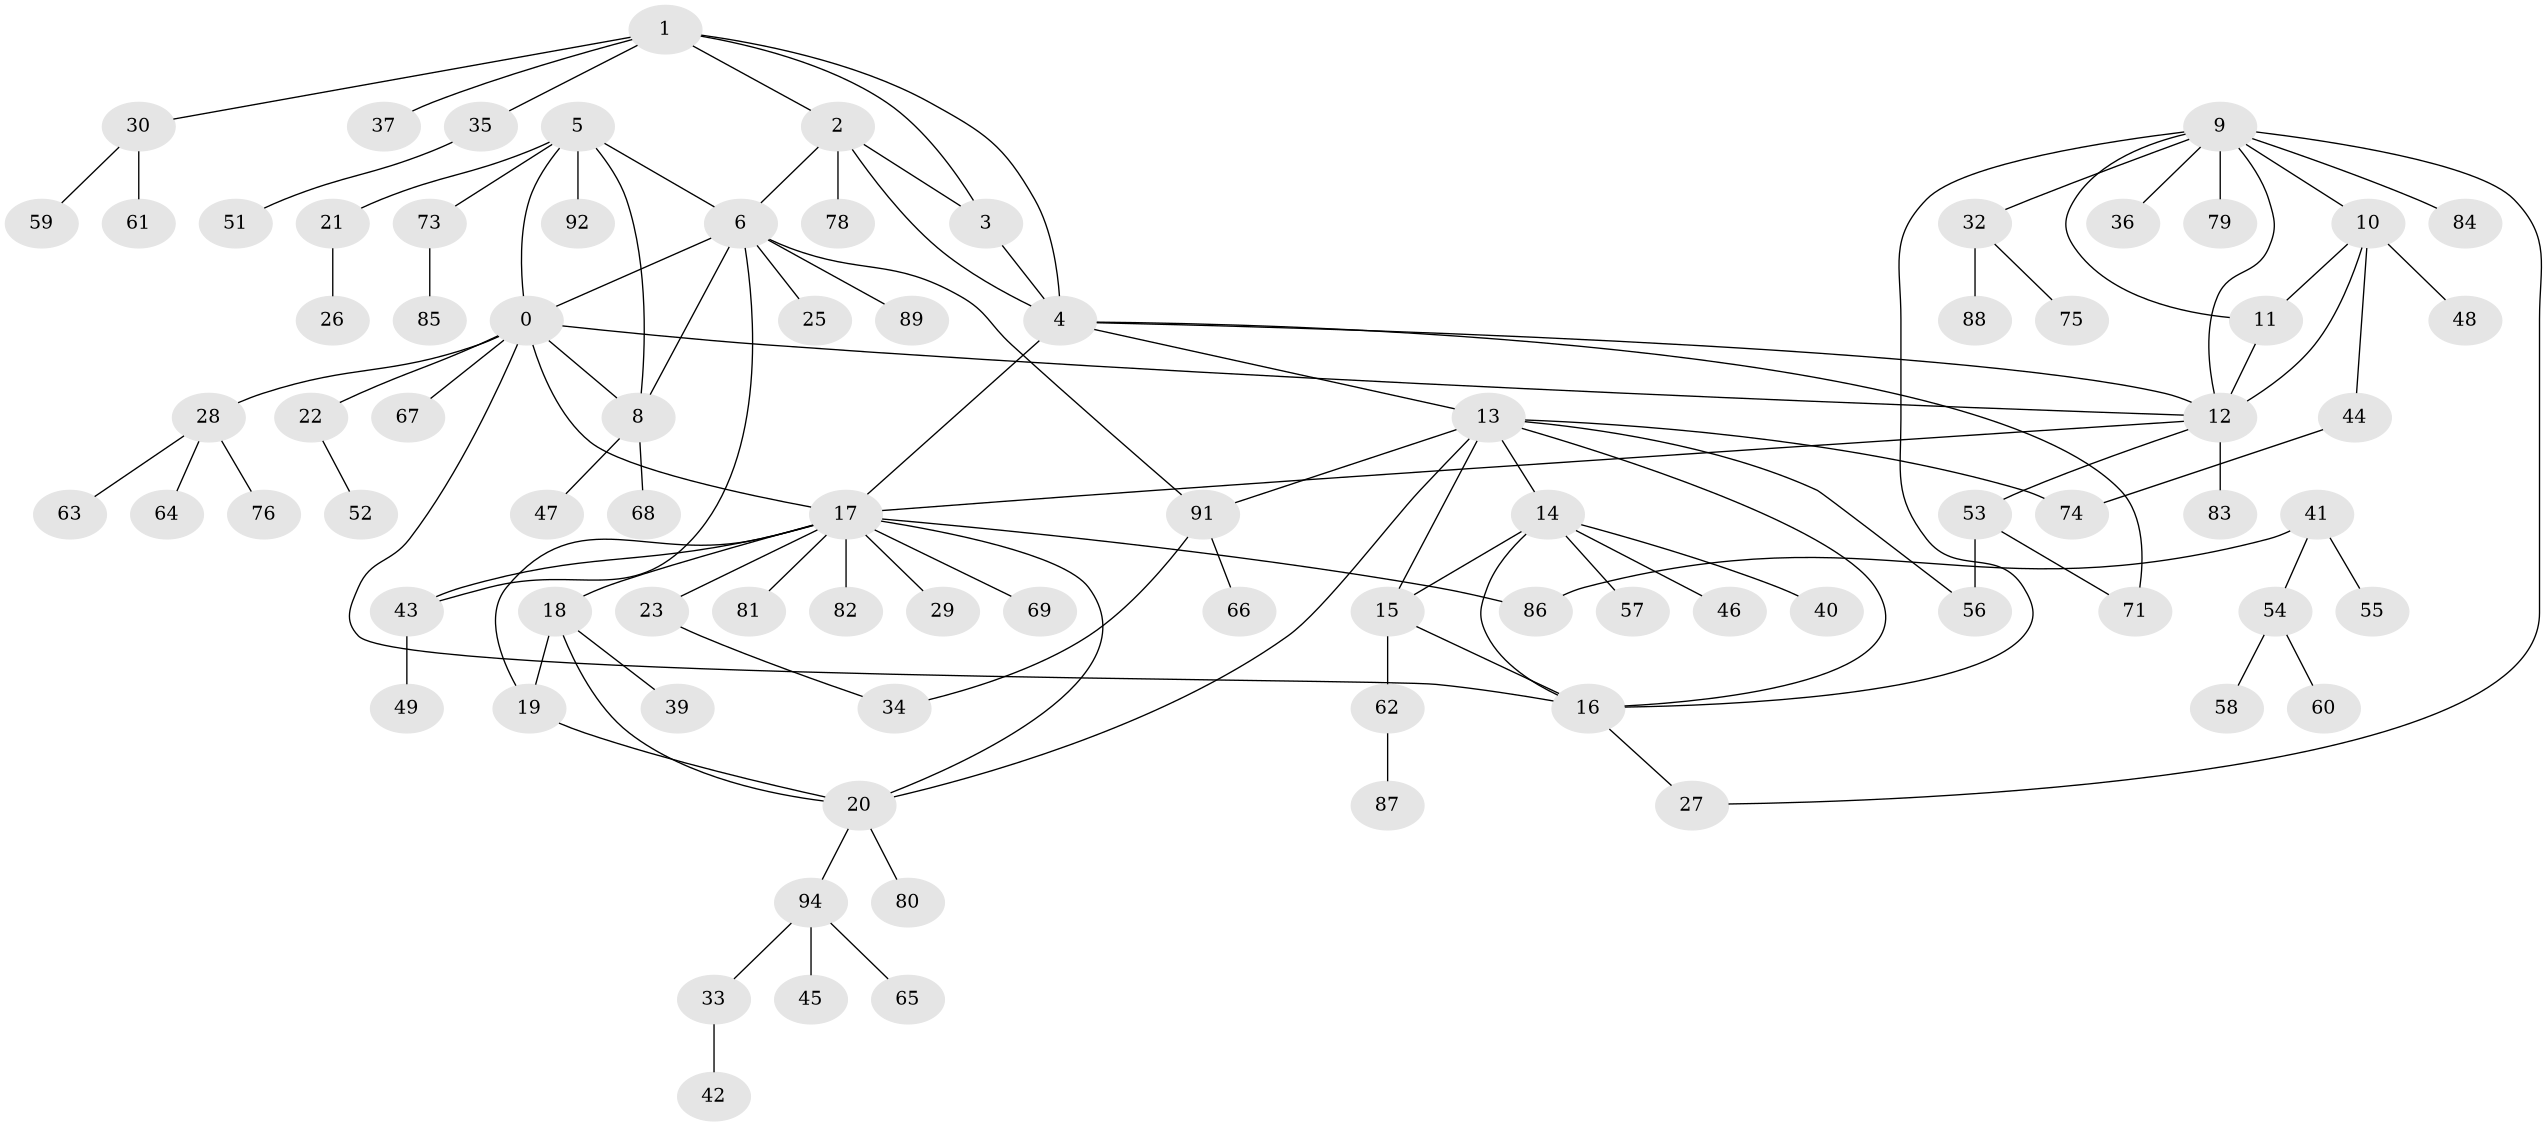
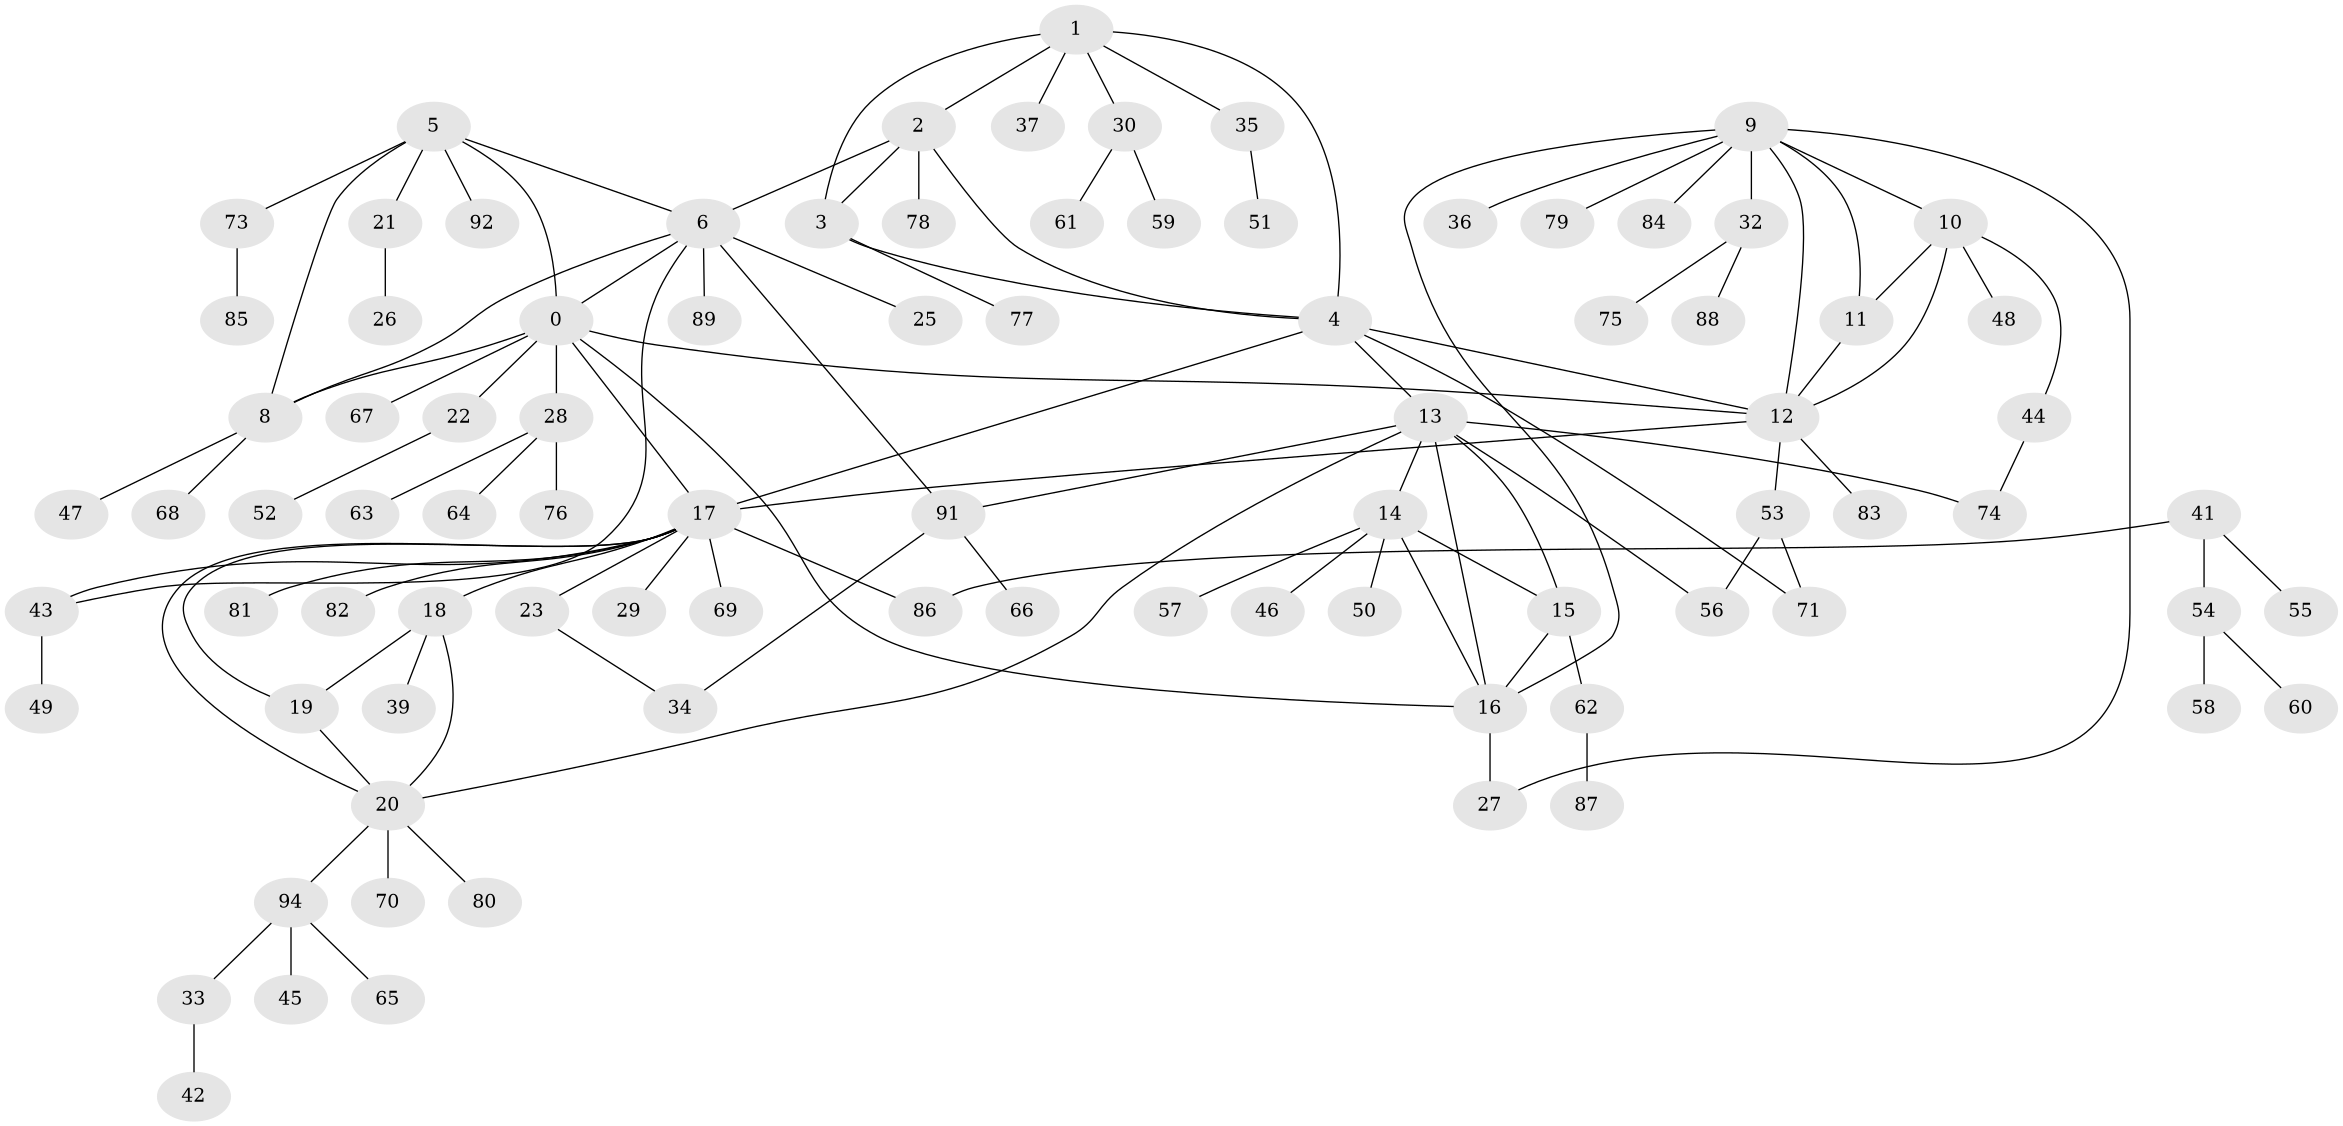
  graph {
    node [color=gray90 style=filled]
    1
    2
    3
    4
    30
    35
    37
    6
    78
+   77
    12
    13
    17
    71
    59
    61
    51
    n18 [label=0]
    8
    25
    n21 [label=91]
    43
    89
    53
    83
    16
    14
    15
    20
    56
    74
    18
    19
    23
    29
    69
    81
    82
    86
    5
    21
    n42 [label=92]
    73
    22
    28
    67
    47
    68
    26
    85
    34
    66
    49
    27
    52
    63
    64
    76
    9
    10
    11
    32
    36
    79
    84
    44
    48
    75
    88
    46
-   50 [label=40]
+   50
    57
    62
    n74 [label=94]
+   70
    80
    87
    39
    33
    45
    65
    42
    41
    54
    55
    58
    60
    1 -- 2
    1 -- 3
    1 -- 4
    1 -- 30
    1 -- 35
    1 -- 37
    2 -- 3
    2 -- 4
    2 -- 6
    2 -- 78
    3 -- 4
+   3 -- 77
    4 -- 12
    4 -- 13
    4 -- 17
    4 -- 71
    30 -- 59
    30 -- 61
    35 -- 51
    6 -- n18
    6 -- 8
    6 -- 25
    6 -- n21
    6 -- 43
    6 -- 89
    12 -- 17
    12 -- 53
    12 -- 83
    13 -- n21
    13 -- 16
    13 -- 14
    13 -- 15
    13 -- 20
    13 -- 56
    13 -- 74
    17 -- 43
    17 -- 20
    17 -- 18
    17 -- 19
    17 -- 23
    17 -- 29
    17 -- 69
    17 -- 81
    17 -- 82
    17 -- 86
    n18 -- 12
    n18 -- 17
    n18 -- 8
    n18 -- 16
    n18 -- 22
    n18 -- 28
    n18 -- 67
    8 -- 47
    8 -- 68
    n21 -- 34
    n21 -- 66
    43 -- 49
    53 -- 71
    53 -- 56
    16 -- 27
    14 -- 16
    14 -- 15
    14 -- 46
    14 -- 50
    14 -- 57
    15 -- 16
    15 -- 62
    20 -- n74
+   20 -- 70
    20 -- 80
    18 -- 20
    18 -- 19
    18 -- 39
    19 -- 20
    23 -- 34
    5 -- 6
    5 -- n18
    5 -- 8
    5 -- 21
    5 -- n42
    5 -- 73
    21 -- 26
    73 -- 85
    22 -- 52
    28 -- 63
    28 -- 64
    28 -- 76
    9 -- 12
    9 -- 16
    9 -- 27
    9 -- 10
    9 -- 11
    9 -- 32
    9 -- 36
    9 -- 79
    9 -- 84
    10 -- 12
    10 -- 11
    10 -- 44
    10 -- 48
    11 -- 12
    32 -- 75
    32 -- 88
    44 -- 74
    62 -- 87
    n74 -- 33
    n74 -- 45
    n74 -- 65
    33 -- 42
    41 -- 86
    41 -- 54
    41 -- 55
    54 -- 58
    54 -- 60
  }
